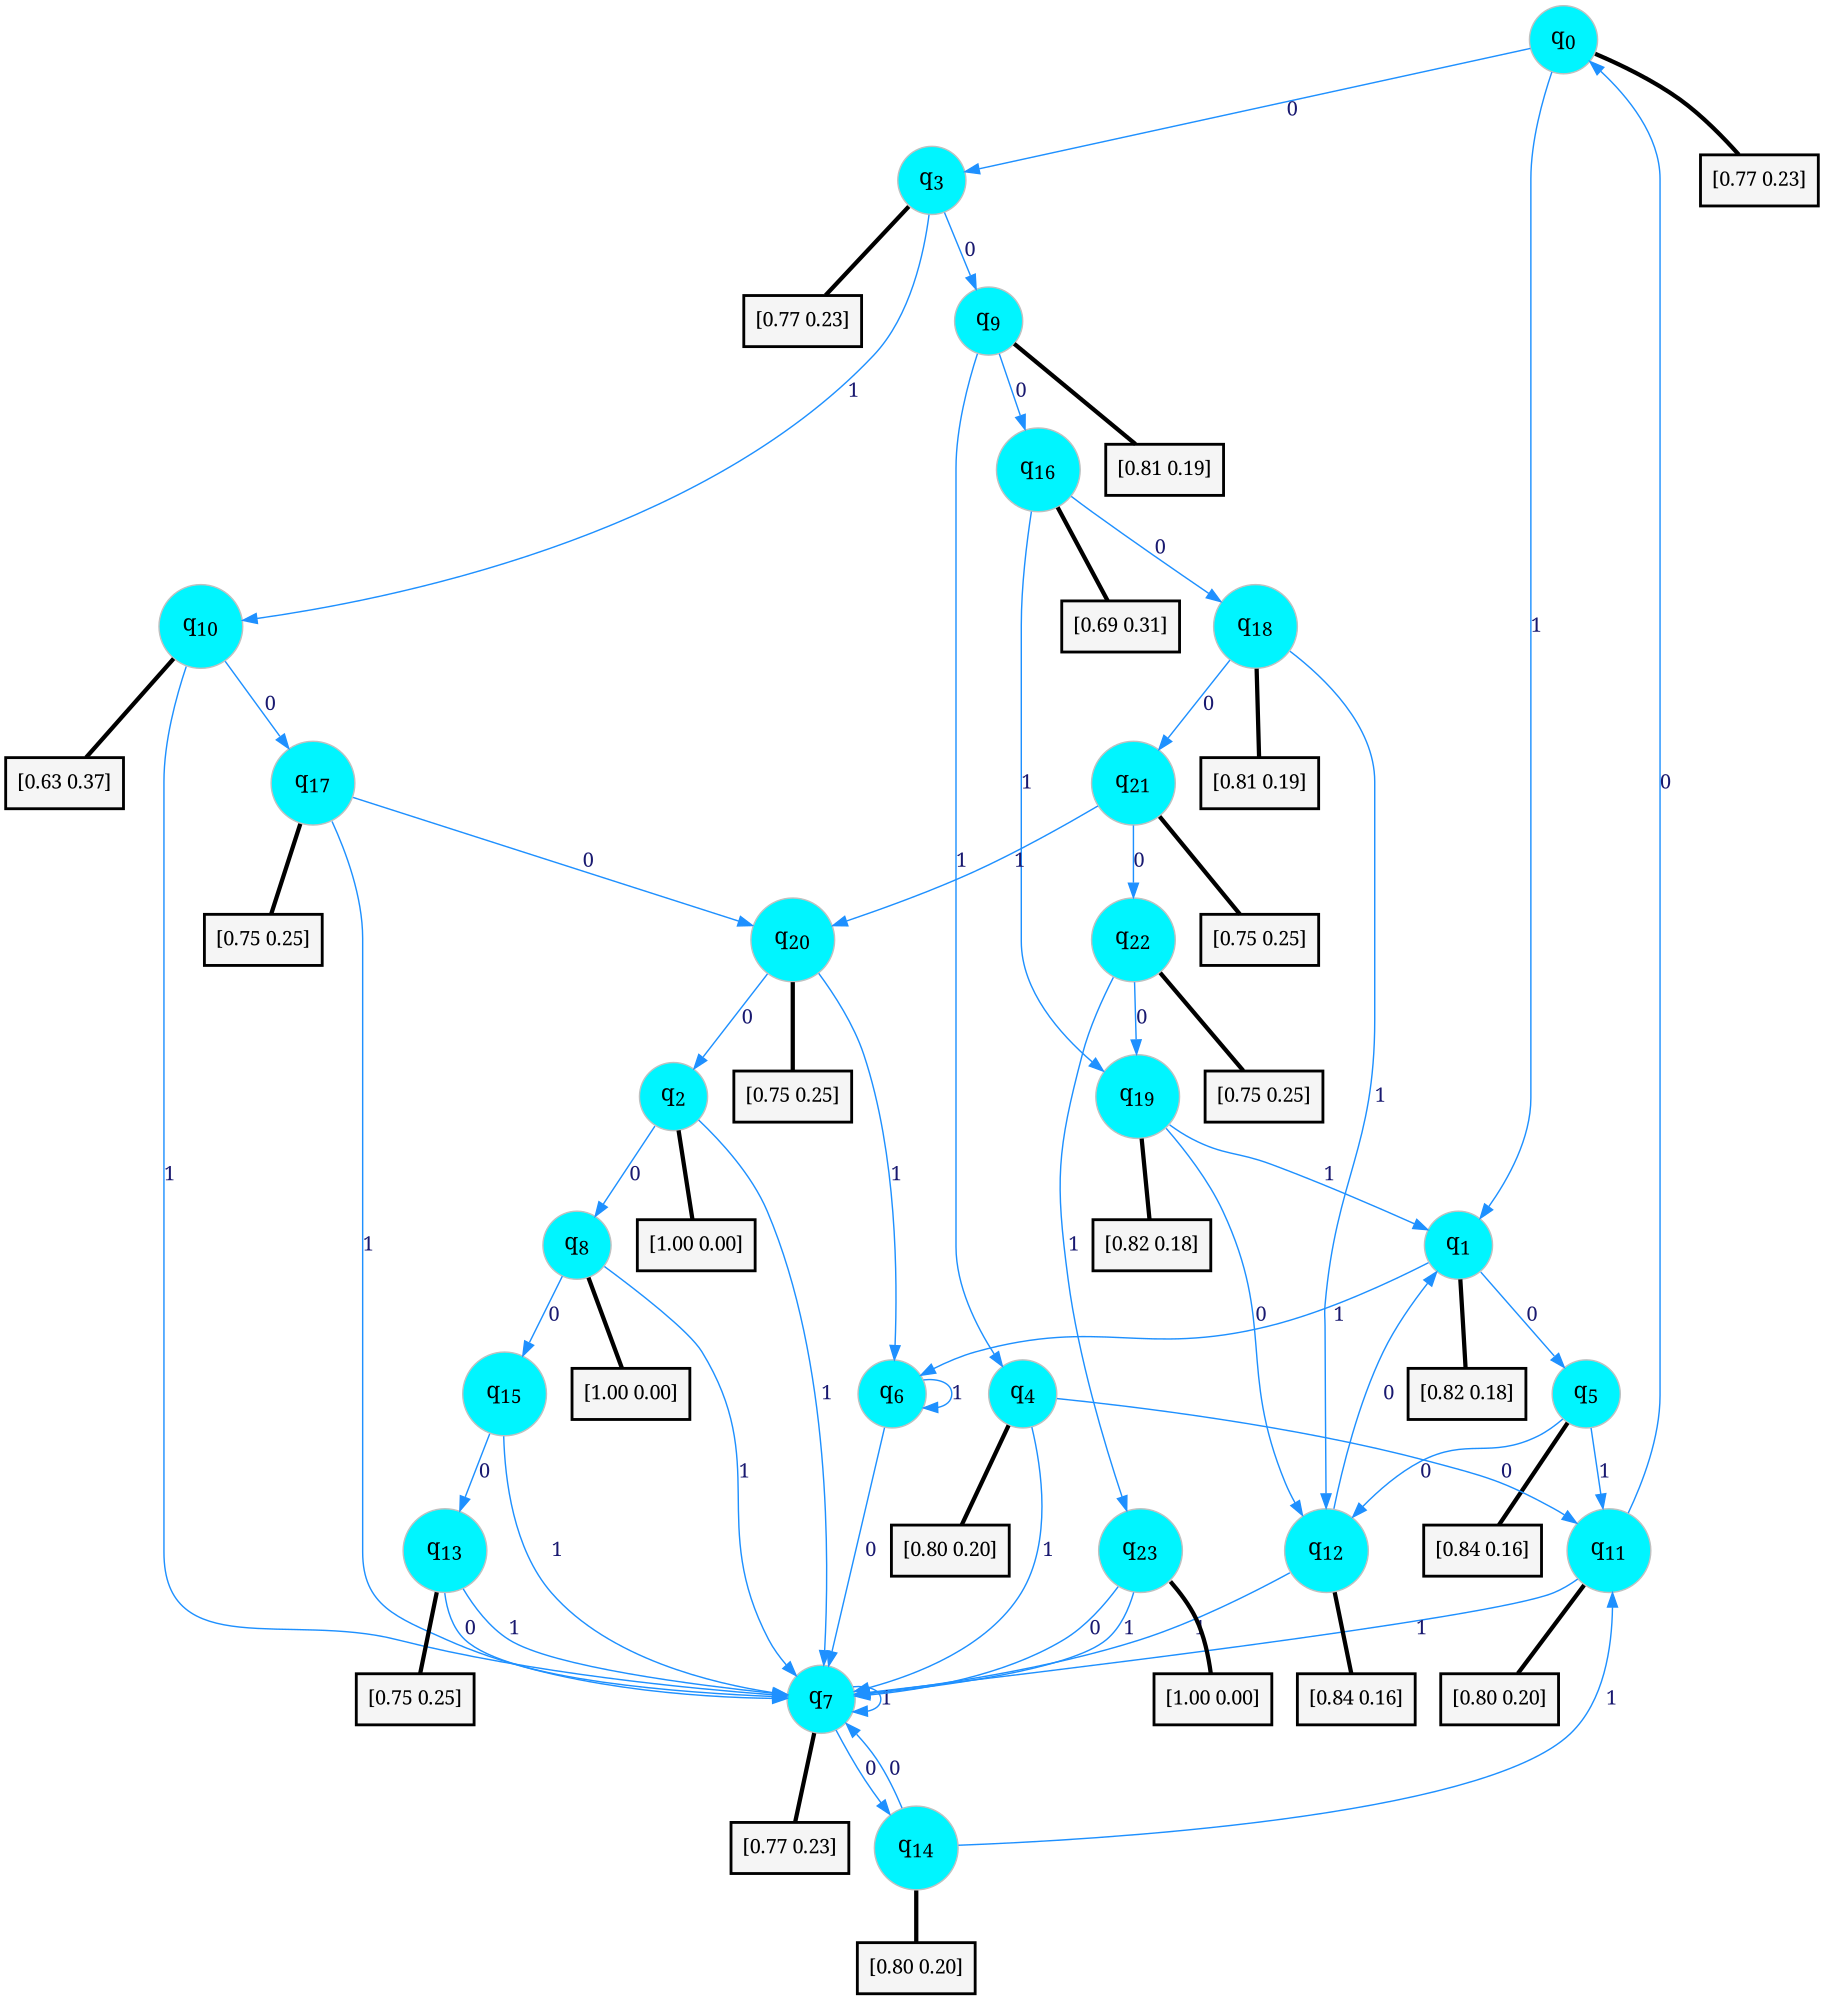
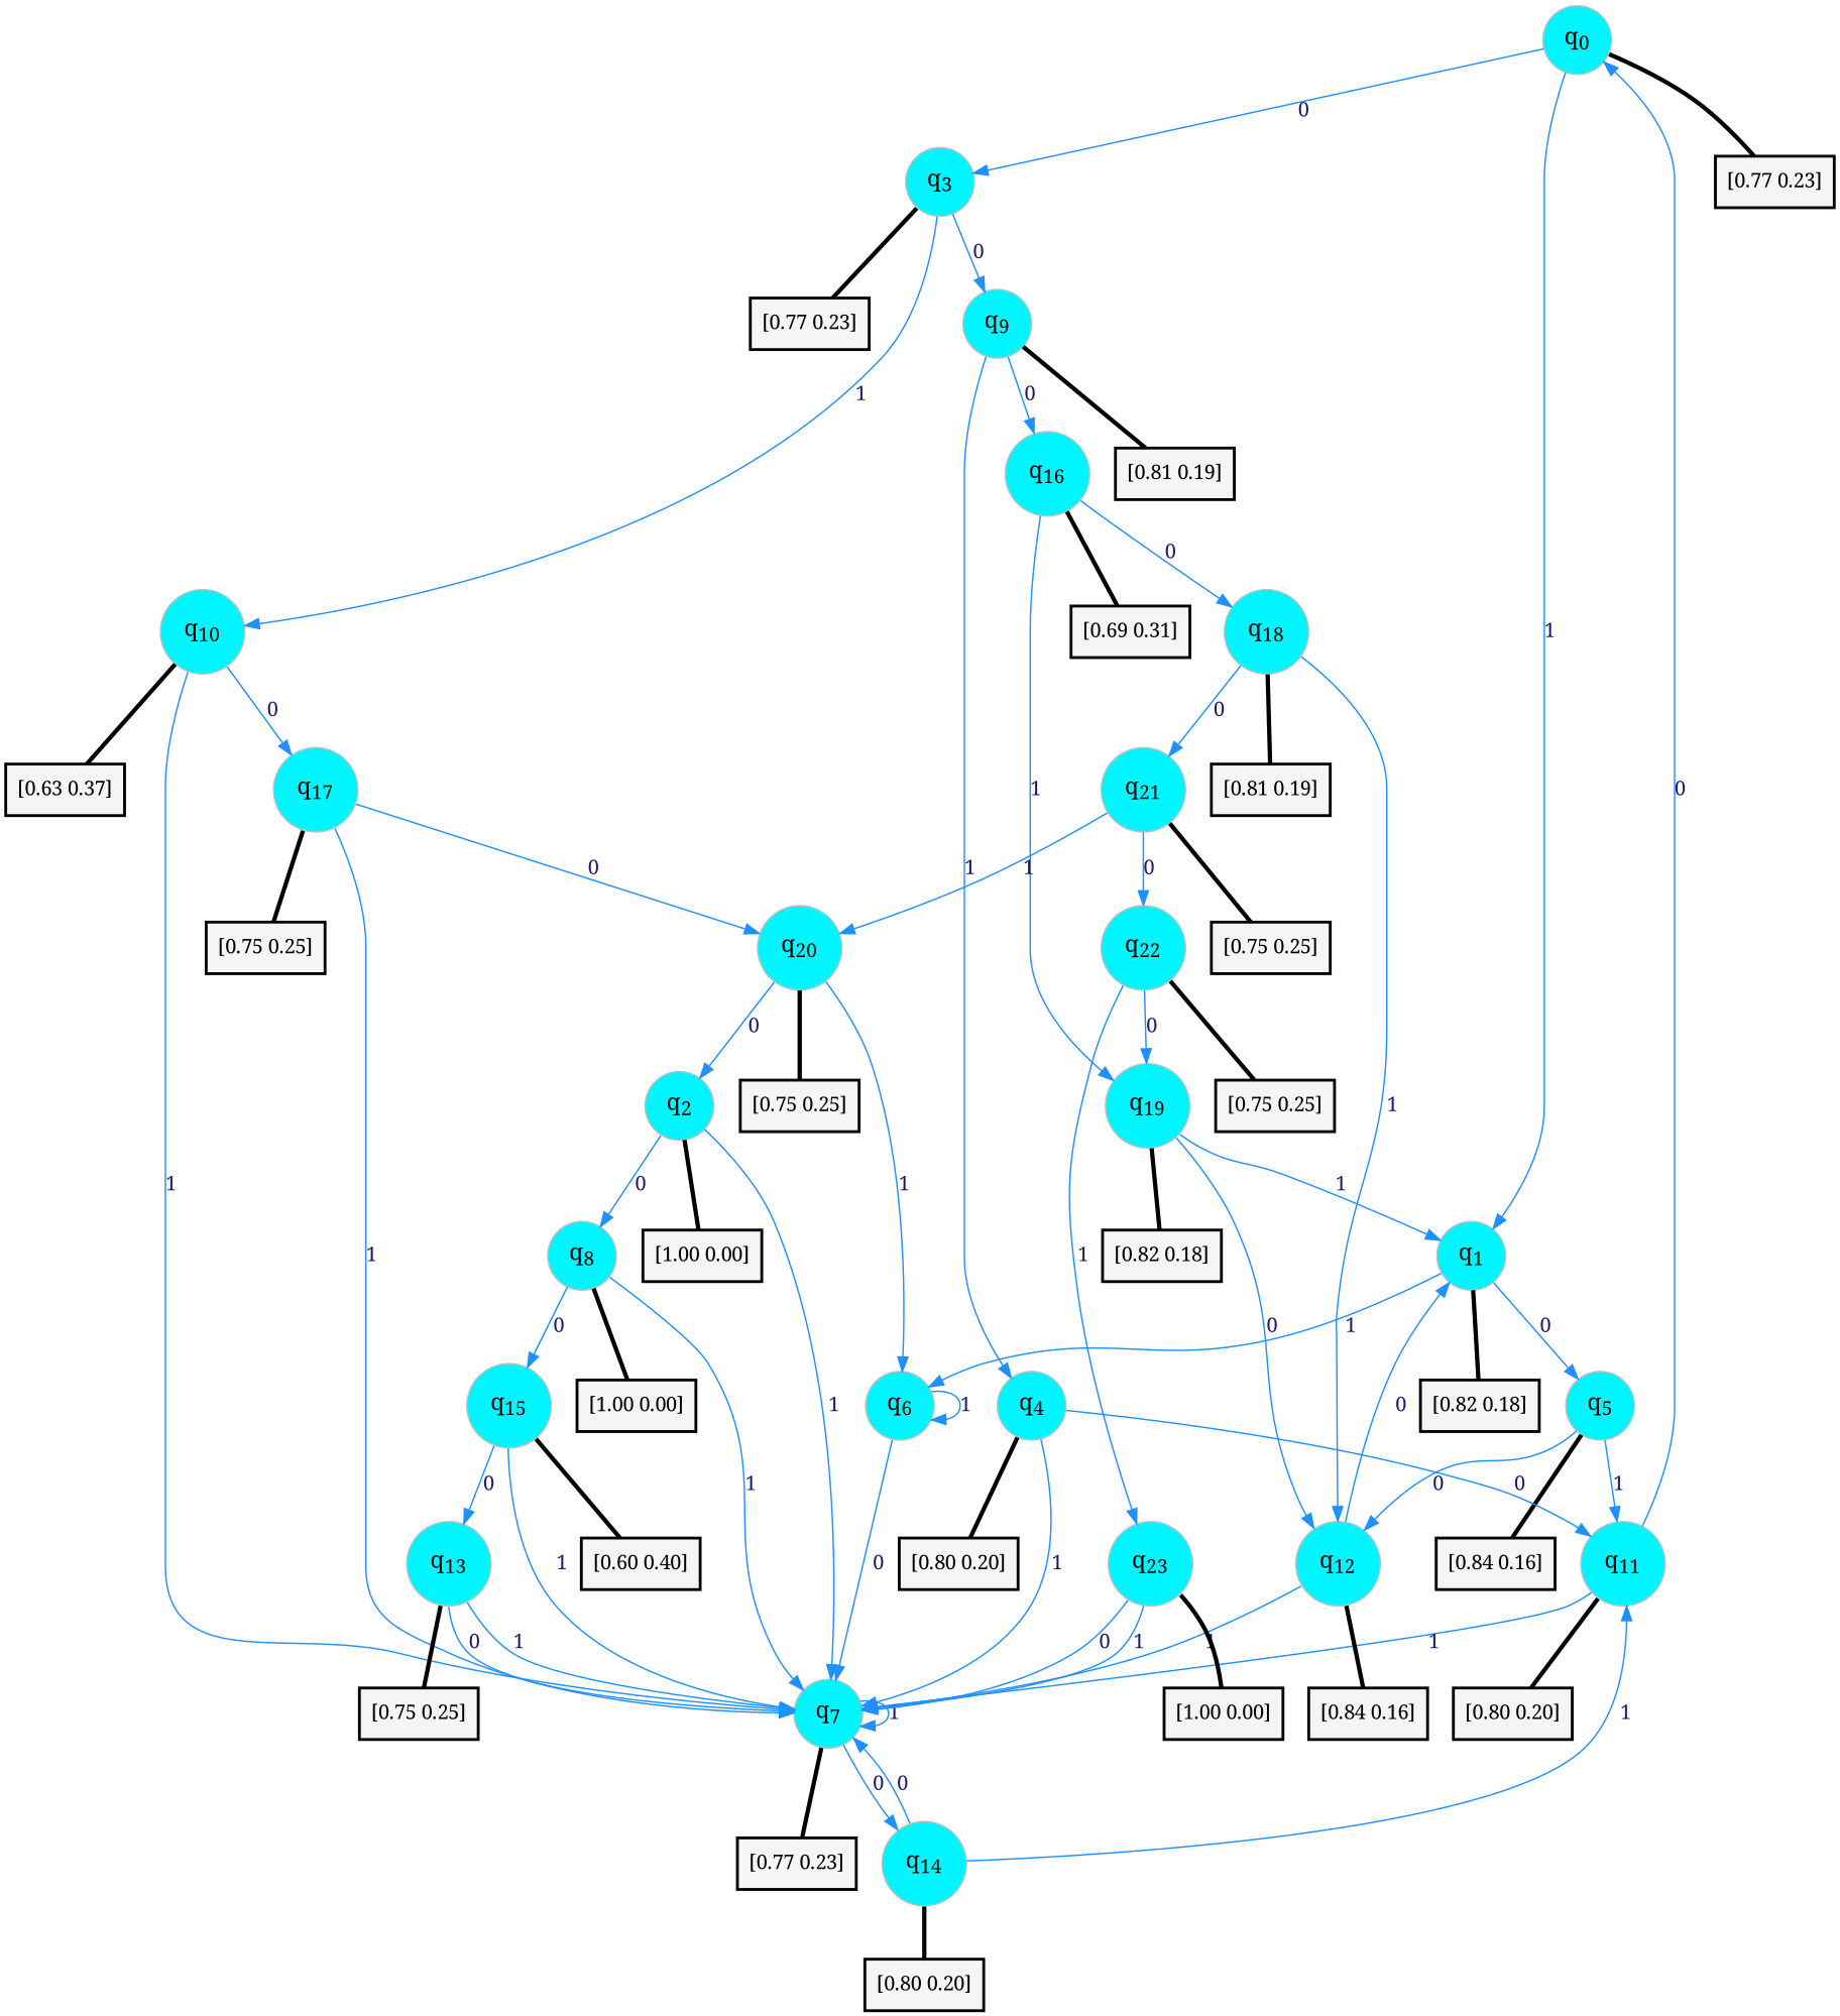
  digraph {
    fontname="Noto Serif"
    rankdir=TD
    node [color=gray fillcolor=turquoise1 fontcolor=black fontname="Noto Serif" fontsize=16 fontweight=bold shape=circle style=filled]
    edge [arrowsize=1 color=dodgerblue1 fontcolor=midnightblue fontname="Noto Serif" fontweight=bold penwidth=1 style=solid weight=20]
    n1 [label=<q<SUB>0</SUB>>]
    n2 [label=<q<SUB>1</SUB>>]
    n3 [label=<q<SUB>3</SUB>>]
    n4 [color=black fillcolor=whitesmoke fontsize=14 label="[0.77 0.23]" penwidth=2 shape=box]
    n5 [label=<q<SUB>5</SUB>>]
    n6 [label=<q<SUB>6</SUB>>]
    n7 [color=black fillcolor=whitesmoke fontsize=14 label="[0.82 0.18]" penwidth=2 shape=box]
    n8 [label=<q<SUB>9</SUB>>]
    n9 [label=<q<SUB>10</SUB>>]
    n10 [color=black fillcolor=whitesmoke fontsize=14 label="[0.77 0.23]" penwidth=2 shape=box]
    n11 [label=<q<SUB>11</SUB>>]
    n12 [label=<q<SUB>12</SUB>>]
    n13 [color=black fillcolor=whitesmoke fontsize=14 label="[0.84 0.16]" penwidth=2 shape=box]
    n14 [label=<q<SUB>7</SUB>>]
    n15 [label=<q<SUB>2</SUB>>]
    n16 [label=<q<SUB>8</SUB>>]
    n17 [color=black fillcolor=whitesmoke fontsize=14 label="[1.00 0.00]" penwidth=2 shape=box]
    n18 [label=<q<SUB>14</SUB>>]
    n19 [color=black fillcolor=whitesmoke fontsize=14 label="[0.77 0.23]" penwidth=2 shape=box]
    n20 [label=<q<SUB>15</SUB>>]
    n21 [color=black fillcolor=whitesmoke fontsize=14 label="[1.00 0.00]" penwidth=2 shape=box]
    n22 [label=<q<SUB>4</SUB>>]
    n23 [label=<q<SUB>16</SUB>>]
    n24 [color=black fillcolor=whitesmoke fontsize=14 label="[0.81 0.19]" penwidth=2 shape=box]
    n25 [label=<q<SUB>17</SUB>>]
    n26 [color=black fillcolor=whitesmoke fontsize=14 label="[0.63 0.37]" penwidth=2 shape=box]
    n27 [color=black fillcolor=whitesmoke fontsize=14 label="[0.80 0.20]" penwidth=2 shape=box]
    n28 [color=black fillcolor=whitesmoke fontsize=14 label="[0.80 0.20]" penwidth=2 shape=box]
    n29 [color=black fillcolor=whitesmoke fontsize=14 label="[0.84 0.16]" penwidth=2 shape=box]
    n30 [color=black fillcolor=whitesmoke fontsize=14 label="[0.80 0.20]" penwidth=2 shape=box]
    n31 [label=<q<SUB>13</SUB>>]
+   n32 [color=black fillcolor=whitesmoke fontsize=14 label="[0.60 0.40]" penwidth=2 shape=box]
    n33 [label=<q<SUB>18</SUB>>]
    n34 [label=<q<SUB>19</SUB>>]
    n35 [color=black fillcolor=whitesmoke fontsize=14 label="[0.69 0.31]" penwidth=2 shape=box]
    n36 [label=<q<SUB>20</SUB>>]
    n37 [color=black fillcolor=whitesmoke fontsize=14 label="[0.75 0.25]" penwidth=2 shape=box]
    n38 [color=black fillcolor=whitesmoke fontsize=14 label="[0.75 0.25]" penwidth=2 shape=box]
    n39 [label=<q<SUB>21</SUB>>]
    n40 [color=black fillcolor=whitesmoke fontsize=14 label="[0.81 0.19]" penwidth=2 shape=box]
    n41 [color=black fillcolor=whitesmoke fontsize=14 label="[0.82 0.18]" penwidth=2 shape=box]
    n42 [color=black fillcolor=whitesmoke fontsize=14 label="[0.75 0.25]" penwidth=2 shape=box]
    n43 [label=<q<SUB>22</SUB>>]
    n44 [color=black fillcolor=whitesmoke fontsize=14 label="[0.75 0.25]" penwidth=2 shape=box]
    n45 [label=<q<SUB>23</SUB>>]
    n46 [color=black fillcolor=whitesmoke fontsize=14 label="[0.75 0.25]" penwidth=2 shape=box]
    n47 [color=black fillcolor=whitesmoke fontsize=14 label="[1.00 0.00]" penwidth=2 shape=box]
    n1 -> n2 [label=1]
    n1 -> n3 [label=0]
    n1 -> n4 [arrowhead=none color=black penwidth=3]
    n2 -> n5 [label=0]
    n2 -> n6 [label=1]
    n2 -> n7 [arrowhead=none color=black penwidth=3]
    n3 -> n8 [label=0]
    n3 -> n9 [label=1]
    n3 -> n10 [arrowhead=none color=black penwidth=3]
    n5 -> n11 [label=1]
    n5 -> n12 [label=0]
    n5 -> n13 [arrowhead=none color=black penwidth=3]
    n6 -> n6 [label=1]
    n6 -> n14 [label=0]
    n8 -> n22 [label=1]
    n8 -> n23 [label=0]
    n8 -> n24 [arrowhead=none color=black penwidth=3]
    n9 -> n14 [label=1]
    n9 -> n25 [label=0]
    n9 -> n26 [arrowhead=none color=black penwidth=3]
    n11 -> n1 [label=0]
    n11 -> n14 [label=1]
    n11 -> n28 [arrowhead=none color=black penwidth=3]
    n12 -> n2 [label=0]
    n12 -> n14 [label=1]
    n12 -> n29 [arrowhead=none color=black penwidth=3]
    n14 -> n14 [label=1]
    n14 -> n18 [label=0]
    n14 -> n19 [arrowhead=none color=black penwidth=3]
    n15 -> n14 [label=1]
    n15 -> n16 [label=0]
    n15 -> n17 [arrowhead=none color=black penwidth=3]
    n16 -> n14 [label=1]
    n16 -> n20 [label=0]
    n16 -> n21 [arrowhead=none color=black penwidth=3]
    n18 -> n11 [label=1]
    n18 -> n14 [label=0]
    n18 -> n30 [arrowhead=none color=black penwidth=3]
    n20 -> n14 [label=1]
    n20 -> n31 [label=0]
+   n20 -> n32 [arrowhead=none color=black penwidth=3]
    n22 -> n11 [label=0]
    n22 -> n14 [label=1]
    n22 -> n27 [arrowhead=none color=black penwidth=3]
    n23 -> n33 [label=0]
    n23 -> n34 [label=1]
    n23 -> n35 [arrowhead=none color=black penwidth=3]
    n25 -> n14 [label=1]
    n25 -> n36 [label=0]
    n25 -> n37 [arrowhead=none color=black penwidth=3]
    n31 -> n14 [label=0]
    n31 -> n14 [label=1]
    n31 -> n38 [arrowhead=none color=black penwidth=3]
    n33 -> n12 [label=1]
    n33 -> n39 [label=0]
    n33 -> n40 [arrowhead=none color=black penwidth=3]
    n34 -> n2 [label=1]
    n34 -> n12 [label=0]
    n34 -> n41 [arrowhead=none color=black penwidth=3]
    n36 -> n6 [label=1]
    n36 -> n15 [label=0]
    n36 -> n42 [arrowhead=none color=black penwidth=3]
    n39 -> n36 [label=1]
    n39 -> n43 [label=0]
    n39 -> n44 [arrowhead=none color=black penwidth=3]
    n43 -> n34 [label=0]
    n43 -> n45 [label=1]
    n43 -> n46 [arrowhead=none color=black penwidth=3]
    n45 -> n14 [label=0]
    n45 -> n14 [label=1]
    n45 -> n47 [arrowhead=none color=black penwidth=3]
  }
